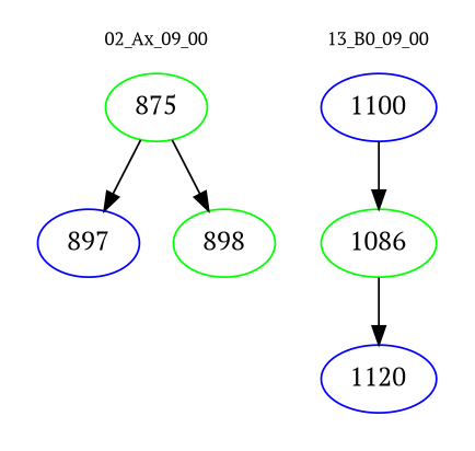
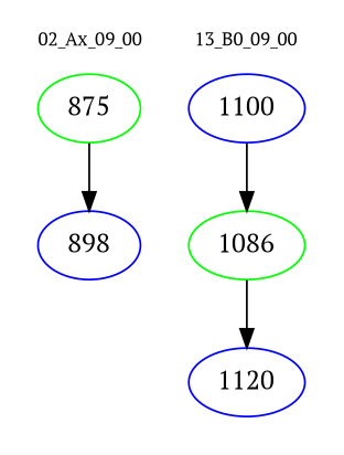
  digraph {
    fontname="PT Serif"
    node [color=blue fontname="PT Serif"]
    edge [color=black fontname="PT Serif"]
    n1 [color=green label=875]
-   n2 [label=897]
-   n3 [color=green label=898]
+   n3 [label=898]
    n4 [color=green label=1086]
    n5 [label=1100]
    n6 [label=1120]
    subgraph cluster_1 {
      color=white
      fontsize=10
      label="02_Ax_09_00"
      n1
-     n2
      n3
    }
    subgraph cluster_2 {
      color=white
      fontsize=10
      label="13_B0_09_00"
      n4
      n5
      n6
    }
-   n1 -> n2
    n1 -> n3
    n4 -> n6
    n5 -> n4
  }
